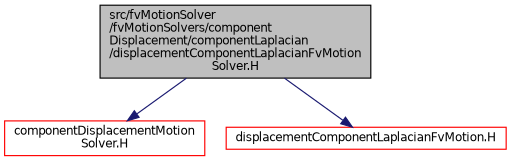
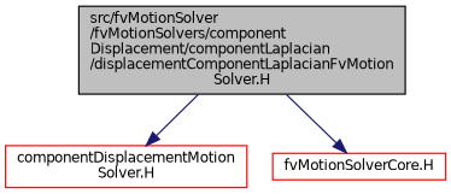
  digraph {
    node [color=red fontname=Helvetica fontsize=10 shape=record]
    edge [color=midnightblue fontname=Helvetica fontsize=10 labelfontname=Helvetica labelfontsize=10 style=solid]
    n1 [color=black fillcolor=grey75 fontcolor=black height=0.2 label="src/fvMotionSolver\l/fvMotionSolvers/component\lDisplacement/componentLaplacian\l/displacementComponentLaplacianFvMotion\lSolver.H" style=filled width=0.4]
    n2 [height=0.2 label="componentDisplacementMotion\lSolver.H" width=0.4]
-   n3 [height=0.2 label="displacementComponentLaplacianFvMotion.H" width=0.4]
+   n3 [height=0.2 label="fvMotionSolverCore.H" width=0.4]
    n1 -> n2
    n1 -> n3
  }
